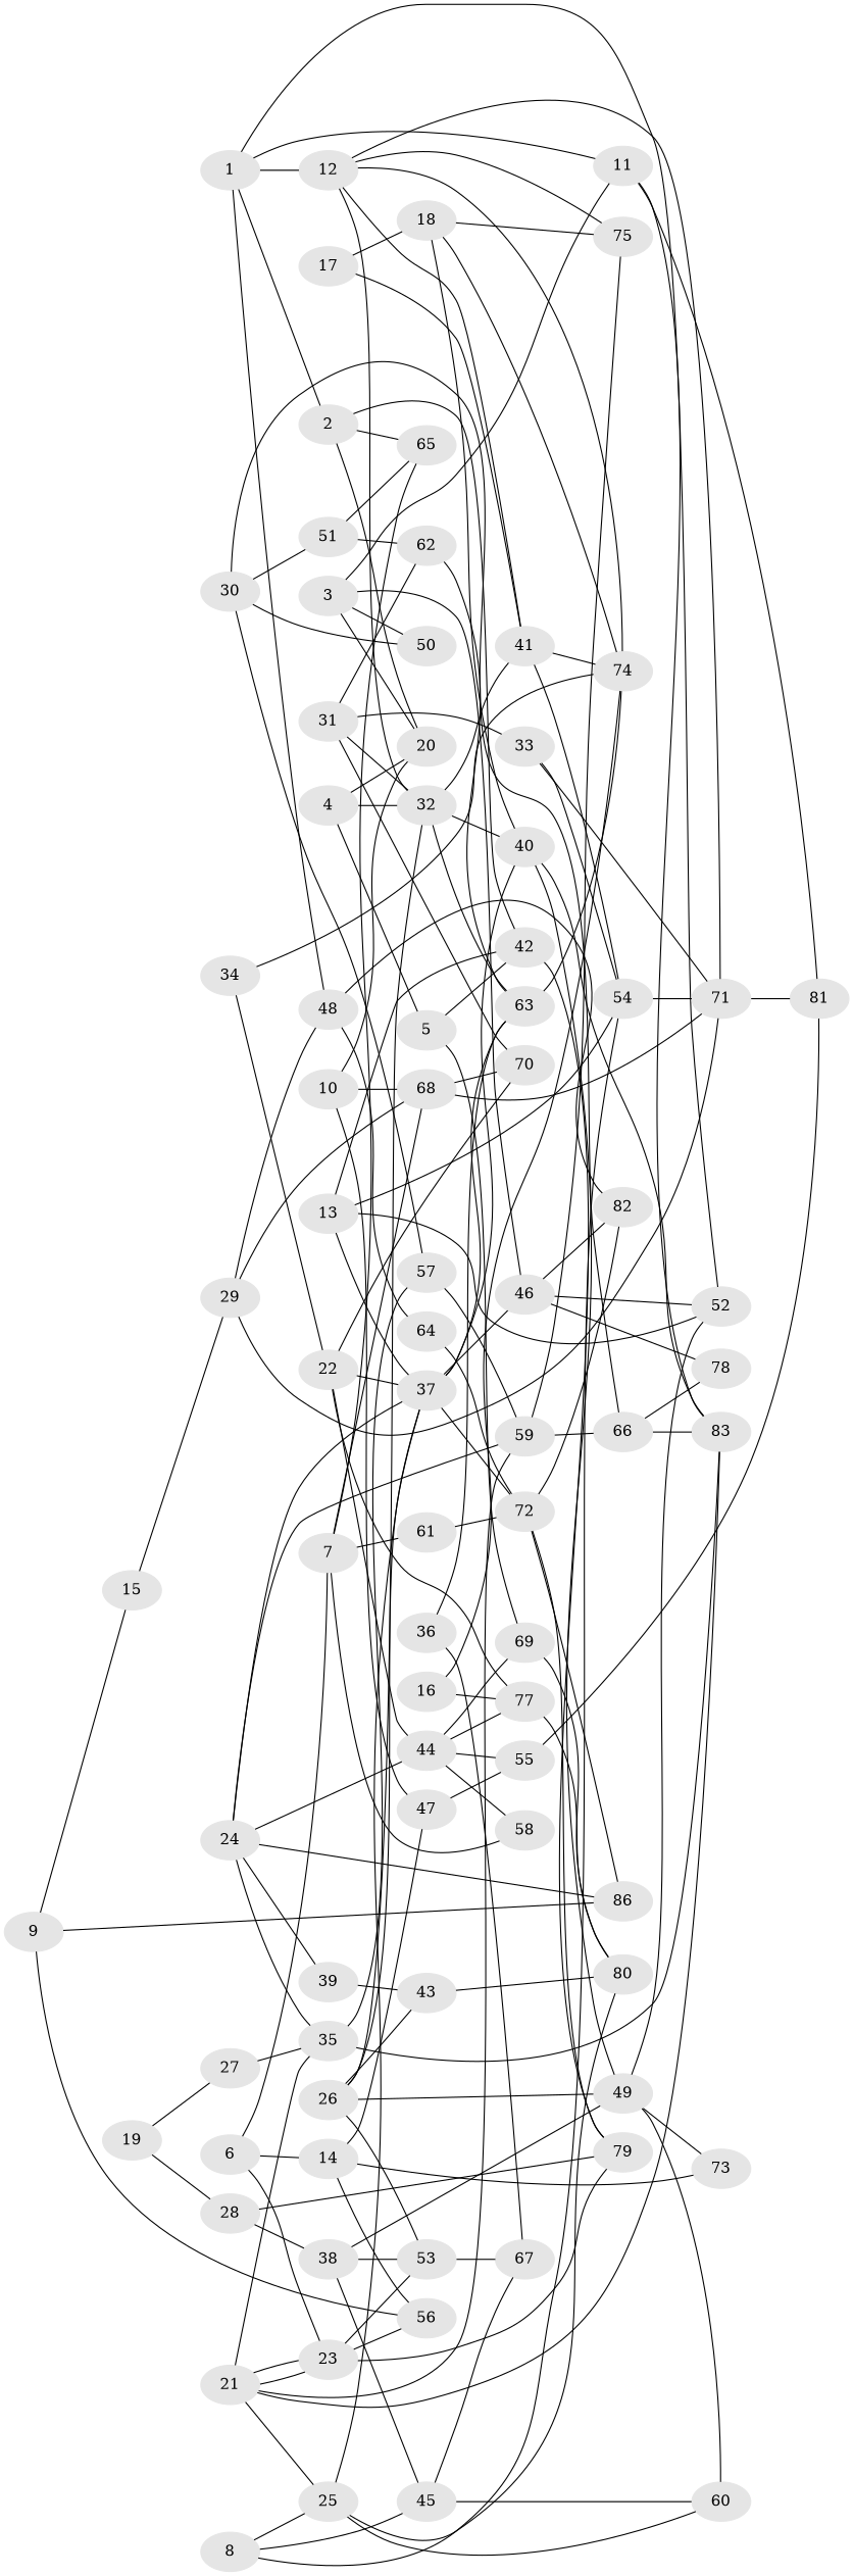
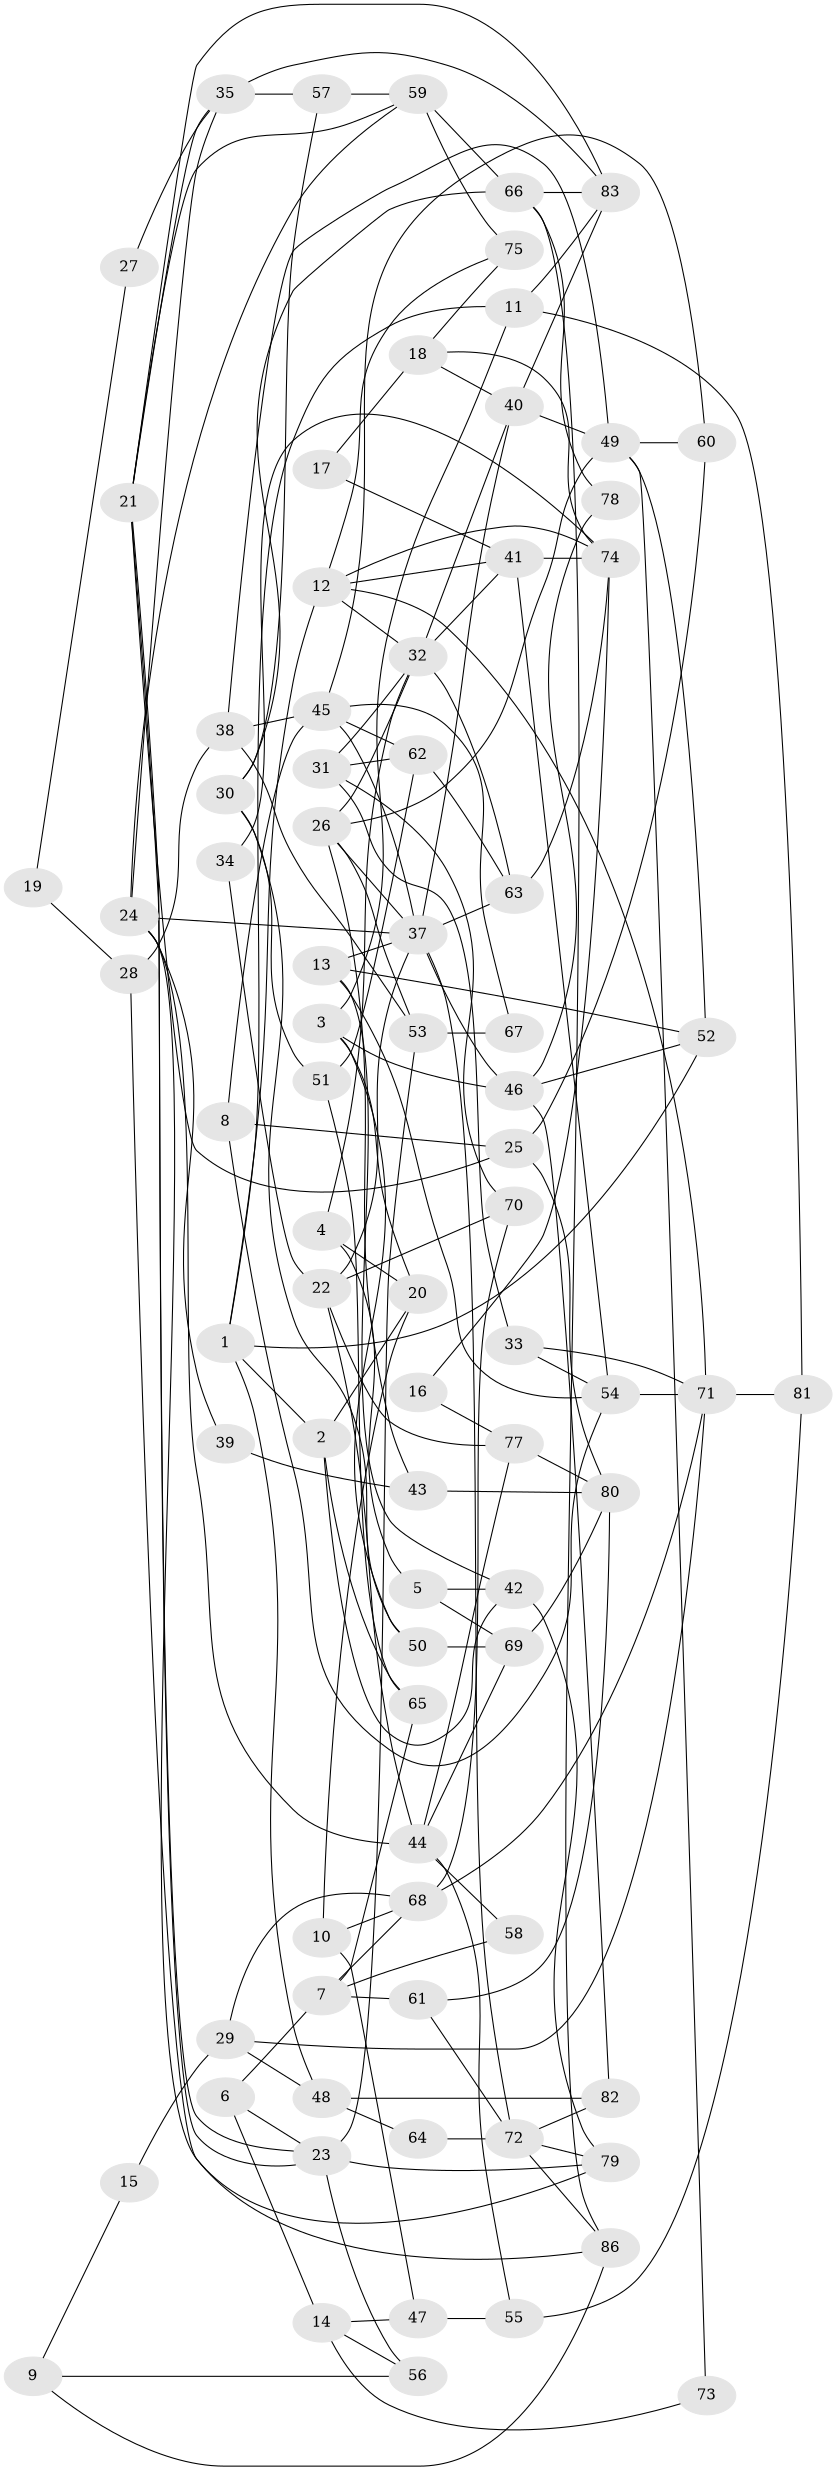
  graph {
    rankdir=LR
    node [color=gray90 style=filled]
    1
    2
    11
    12
    48
    52
    20
    42
    65
    81
    83
    32
    75
    41
    71
    74
    82
    64
    79
    3
    46
    50
    78
    69
    4
    5
    40
    63
    80
    6
    7
    14
    23
    58
    61
    68
    56
    47
    73
    53
    72
    70
    8
    25
    45
    54
    37
    60
    62
    67
    9
    15
    n53 [label=86]
    29
    10
    55
    13
    16
    77
    17
    18
    49
    19
    27
    28
    35
    38
    21
    59
    57
    66
    22
    44
    24
    39
    43
    26
    30
    51
    31
    33
    34
-   36
    1 -- 2
    1 -- 11
    1 -- 12
    1 -- 48
    1 -- 52
    2 -- 20
    2 -- 42
    2 -- 65
    11 -- 81
    11 -- 83
    12 -- 32
    12 -- 75
    12 -- 41
    12 -- 71
    12 -- 74
    48 -- 82
    48 -- 64
    42 -- 79
    32 -- 41
    32 -- 40
    32 -- 63
    41 -- 74
    41 -- 54
    71 -- 81
    64 -- 72
    3 -- 11
    3 -- 20
    3 -- 46
    3 -- 50
    46 -- 52
    46 -- 82
    46 -- 78
+   50 -- 69
    69 -- 80
    4 -- 20
    4 -- 32
    4 -- 5
    5 -- 42
    5 -- 69
    40 -- 83
    40 -- 49
    63 -- 74
    6 -- 7
    6 -- 14
    6 -- 23
    7 -- 65
    7 -- 58
    7 -- 61
    7 -- 68
    14 -- 56
    14 -- 47
    14 -- 73
    23 -- 79
    23 -- 56
    23 -- 53
+   61 -- 80
    61 -- 72
    68 -- 71
    68 -- 70
    47 -- 55
    53 -- 67
    72 -- 82
    72 -- 79
    72 -- n53
    8 -- 25
    8 -- 45
    8 -- 54
    25 -- 80
-   25 -- 37
+   45 -- 37
    25 -- 60
    45 -- 60
+   45 -- 62
    45 -- 67
    54 -- 71
    37 -- 46
    37 -- 40
    37 -- 63
    37 -- 72
    62 -- 63
    9 -- 56
    9 -- 15
    9 -- n53
    15 -- 29
    29 -- 48
    29 -- 71
    29 -- 68
    10 -- 20
    10 -- 68
    10 -- 47
    55 -- 81
    13 -- 52
    13 -- 42
    13 -- 54
    13 -- 37
    16 -- 74
    16 -- 77
    77 -- 80
    17 -- 41
    17 -- 18
    18 -- 75
    18 -- 74
    18 -- 40
    49 -- 52
    49 -- 73
    49 -- 60
    19 -- 27
    19 -- 28
    27 -- 35
    28 -- 79
    28 -- 38
    35 -- 83
    35 -- 57
    38 -- 53
    38 -- 45
    38 -- 49
    21 -- 83
    21 -- 23
    21 -- 23
    21 -- 25
    21 -- 35
    21 -- 59
    59 -- 75
    59 -- 66
    57 -- 59
    66 -- 83
    66 -- 78
+   66 -- n53
    22 -- 70
    22 -- 37
    22 -- 77
    22 -- 44
    44 -- 69
    44 -- 58
    44 -- 55
    44 -- 77
    24 -- 37
    24 -- n53
    24 -- 35
    24 -- 59
    24 -- 44
    24 -- 39
    39 -- 43
    43 -- 80
    26 -- 32
    26 -- 53
    26 -- 37
    26 -- 49
    26 -- 43
    30 -- 50
    30 -- 57
    30 -- 66
    30 -- 51
    51 -- 65
    51 -- 62
    31 -- 32
    31 -- 70
    31 -- 62
    31 -- 33
    33 -- 71
    33 -- 54
    34 -- 74
    34 -- 22
-   36 -- 63
-   36 -- 67
  }
